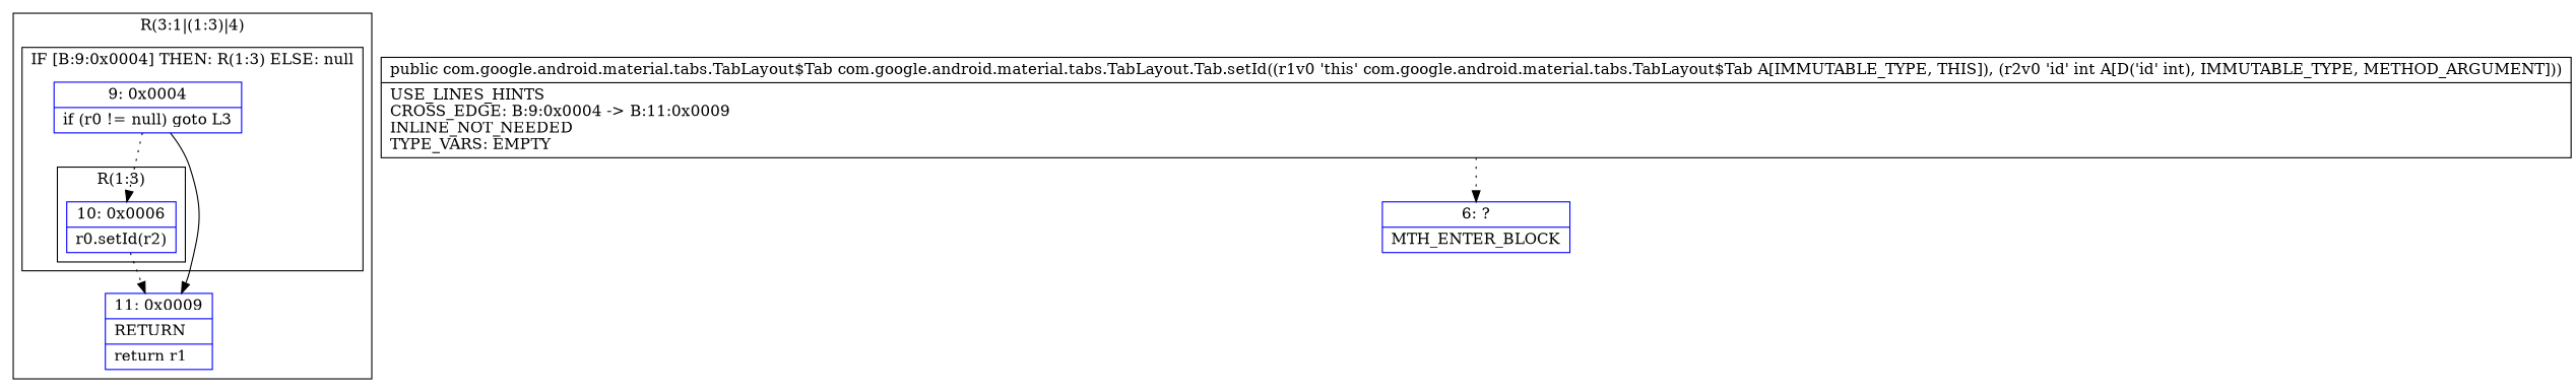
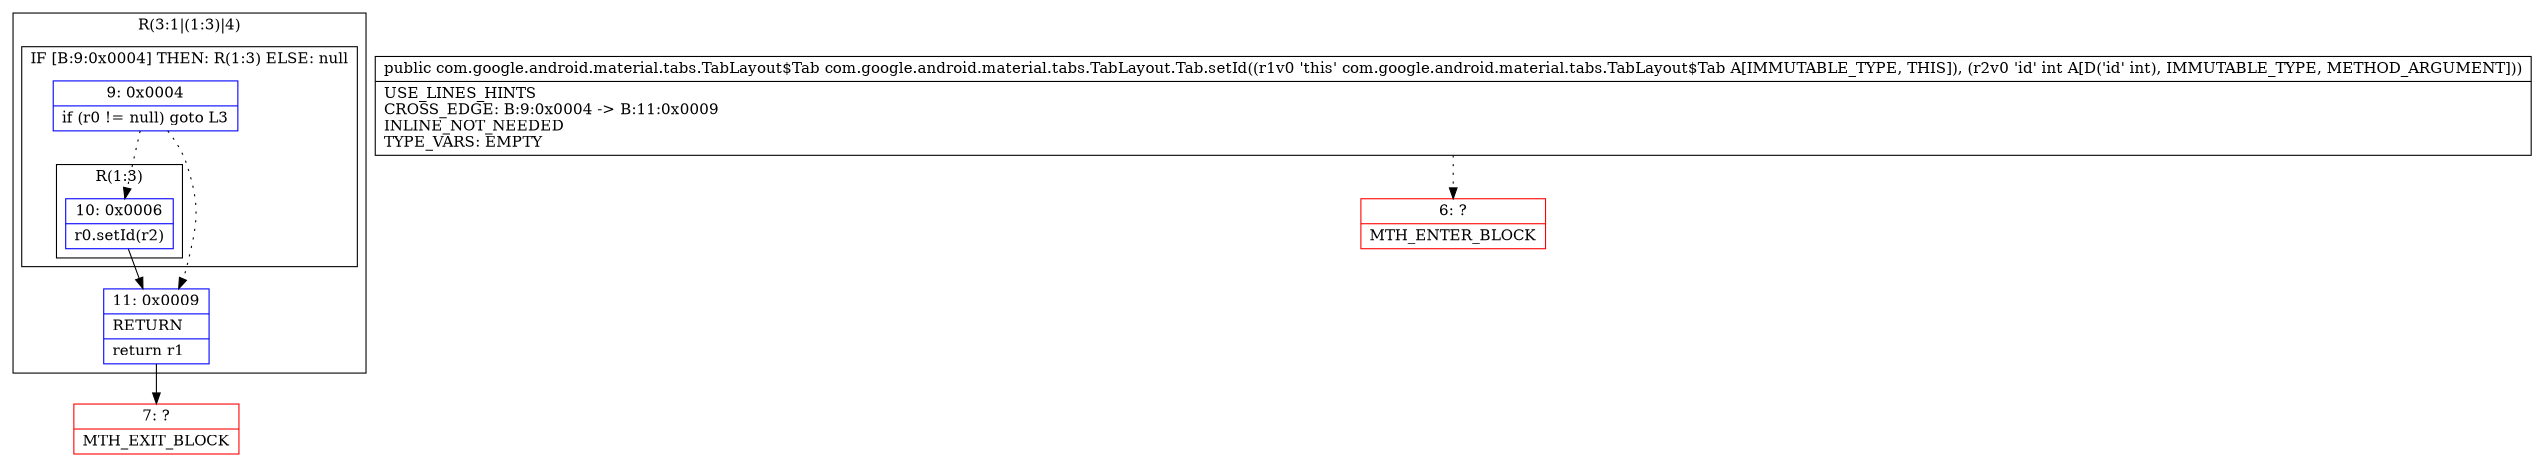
  digraph {
    node [color=blue shape=record]
    edge [style=dotted]
    n1 [label="{10\:\ 0x0006|r0.setId(r2)\l}"]
    n2 [label="{9\:\ 0x0004|if (r0 != null) goto L3\l}"]
    n3 [label="{11\:\ 0x0009|RETURN\l|return r1\l}"]
-   n5 [label="{6\:\ ?|MTH_ENTER_BLOCK\l}"]
+   n4 [color=red label="{7\:\ ?|MTH_EXIT_BLOCK\l}"]
+   n5 [color=red label="{6\:\ ?|MTH_ENTER_BLOCK\l}"]
    n6 [label="{public com.google.android.material.tabs.TabLayout$Tab com.google.android.material.tabs.TabLayout.Tab.setId((r1v0 'this' com.google.android.material.tabs.TabLayout$Tab A[IMMUTABLE_TYPE, THIS]), (r2v0 'id' int A[D('id' int), IMMUTABLE_TYPE, METHOD_ARGUMENT]))  | USE_LINES_HINTS\lCROSS_EDGE: B:9:0x0004 \-\> B:11:0x0009\lINLINE_NOT_NEEDED\lTYPE_VARS: EMPTY\l}" color=""]
    subgraph cluster_1 {
      label="R(3:1|(1:3)|4)"
      n3
      subgraph cluster_2 {
        label="IF [B:9:0x0004] THEN: R(1:3) ELSE: null"
        n2
        subgraph cluster_3 {
          label="R(1:3)"
          n1
        }
      }
    }
-   n1 -> n3
+   n1 -> n3 [style=solid]
    n2 -> n1
-   n2 -> n3 [style=solid]
+   n2 -> n3
+   n3 -> n4 [style=solid]
    n6 -> n5
  }
